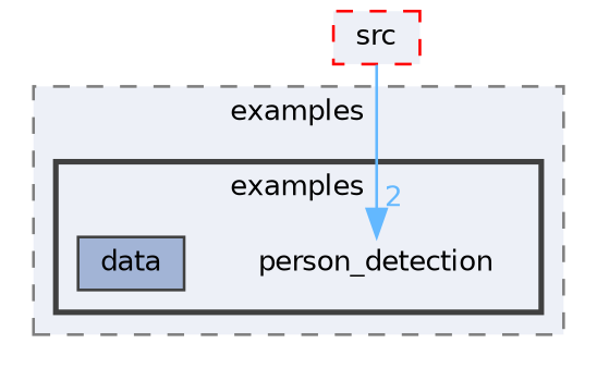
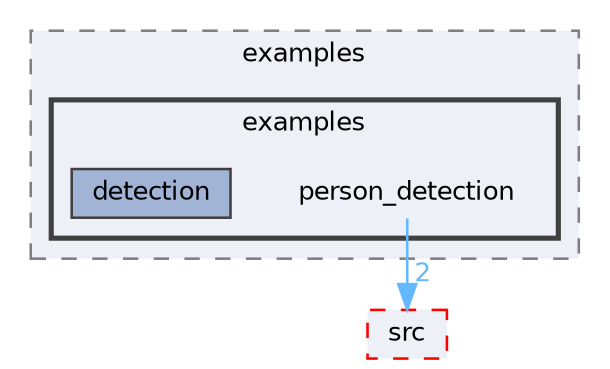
  digraph {
    compound=true
    node [fontname=Helvetica fontsize=10 shape=box]
    n1 [height=0.2 label=person_detection shape=plaintext width=0.4]
-   n2 [color=grey25 fillcolor="#a2b4d6" height=0.2 label=data style=filled width=0.4]
+   n2 [color=grey25 fillcolor="#a2b4d6" height=0.2 label=detection style=filled width=0.4]
    n3 [color=red fillcolor="#edf0f7" height=0.2 label=src style="filled,dashed" width=0.4]
    subgraph cluster_1 {
      bgcolor="#edf0f7"
      fontname=Helvetica
      fontsize=10
      label=examples
      pencolor=grey50
      style="filled,dashed"
      subgraph cluster_2 {
        bgcolor="#edf0f7"
        fontname=Helvetica
        fontsize=10
        pencolor=grey25
        style="filled,bold"
        n1
        n2
      }
    }
-   n3 -> n1 [color=steelblue1 fontcolor=steelblue1 fontname=Helvetica fontsize=10 headlabel=2 labeldistance=1.5 labelfontname=Helvetica labelfontsize=10]
+   n1 -> n3 [color=steelblue1 fontcolor=steelblue1 fontname=Helvetica fontsize=10 headlabel=2 labeldistance=1.5 labelfontname=Helvetica labelfontsize=10]
  }
